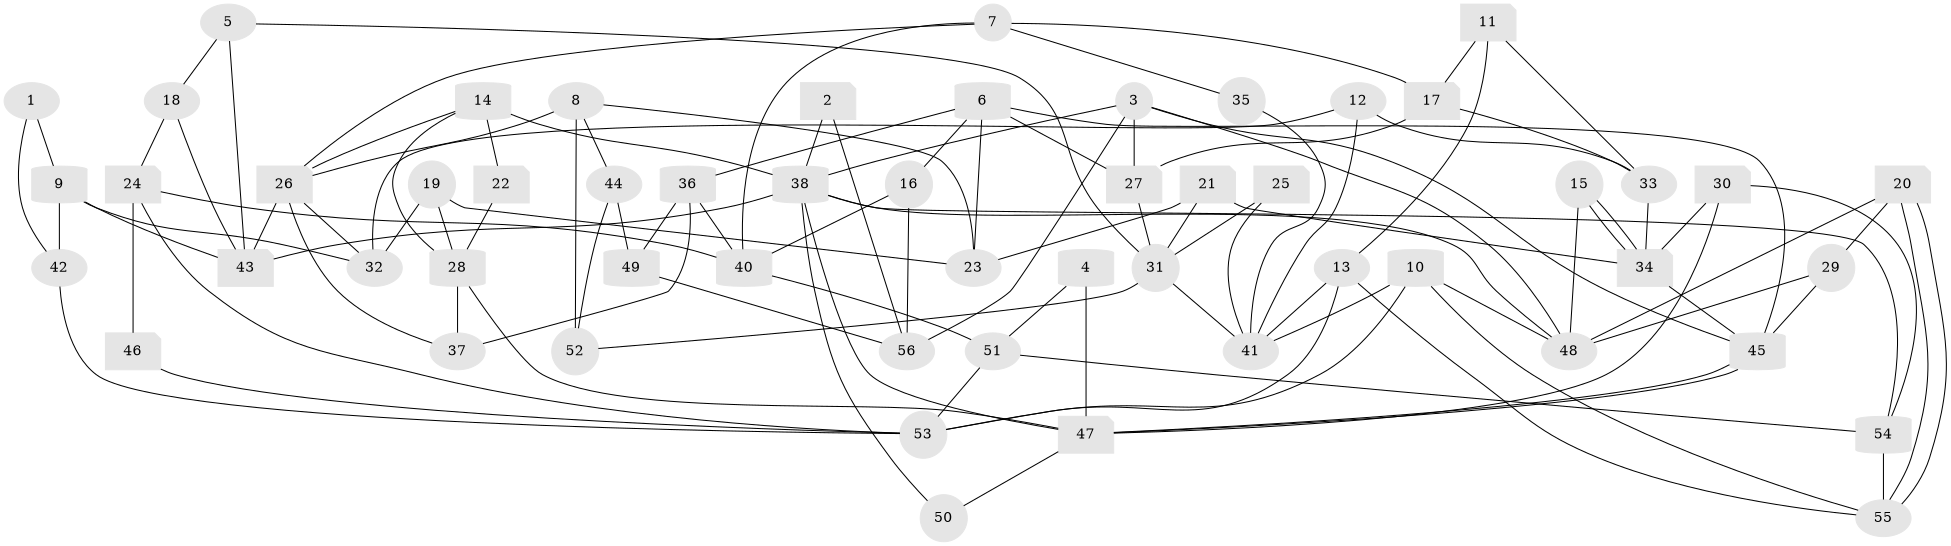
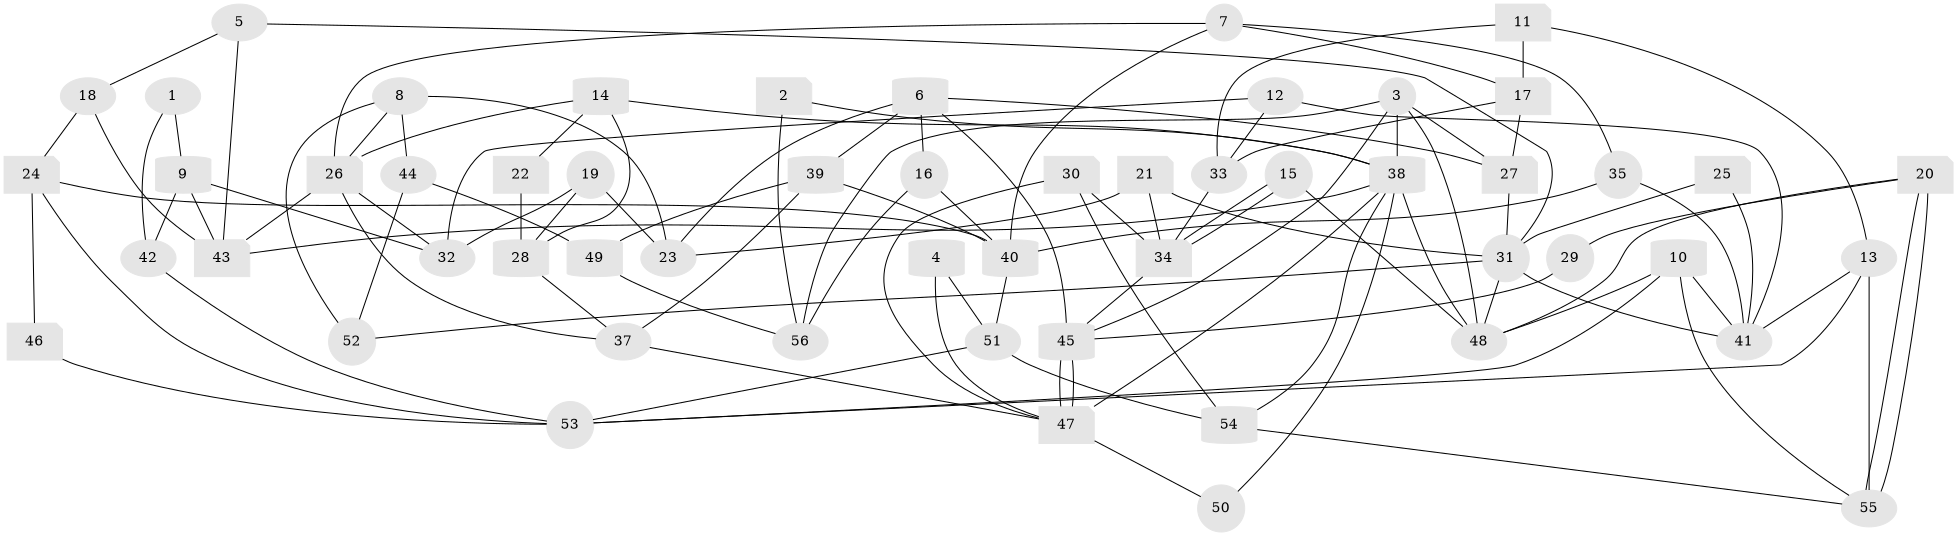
  graph {
    node [color=gray90 shape=ellipse style=filled]
    1
    9 [shape=cylinder]
    42
    43 [shape=note]
    32
    53 [shape=circle]
    38 [shape=cylinder]
    2 [shape=note]
    56
    48
    47 [shape=note]
    54 [shape=cylinder]
    50 [shape=circle]
    3 [shape=circle]
    27 [shape=note]
    45 [shape=cylinder]
    31 [shape=circle]
    4 [shape=cylinder]
    51
    5
    18
    24 [shape=note]
    52 [shape=circle]
    41
    6 [shape=cylinder]
    16 [shape=circle]
    23
-   36 [shape=cylinder]
+   36 [shape=cylinder label=39]
    40 [shape=cylinder]
    37
    49 [shape=cylinder]
    7 [shape=circle]
    17 [shape=note]
    26 [shape=note]
    35 [shape=circle]
    33
    8
    44
    10 [shape=cylinder]
    55
    11 [shape=note]
    13
    34 [shape=note]
    12
    14 [shape=cylinder]
    22 [shape=note]
    28 [shape=cylinder]
    15 [shape=circle]
    46 [shape=note]
    19 [shape=circle]
    20 [shape=note]
    29 [shape=circle]
    21 [shape=note]
    25 [shape=note]
    30 [shape=note]
    1 -- 9
    1 -- 42
    9 -- 42
    9 -- 43
    9 -- 32
    42 -- 53
    38 -- 43
    38 -- 48
    38 -- 47
    38 -- 54
    38 -- 50
    2 -- 38
    2 -- 56
    47 -- 50
    54 -- 55
    3 -- 38
    3 -- 56
    3 -- 48
    3 -- 27
    3 -- 45
    27 -- 31
    45 -- 47
    45 -- 47
-   29 -- 48
+   31 -- 48
    31 -- 52
    31 -- 41
    4 -- 47
    4 -- 51
    51 -- 53
    51 -- 54
    5 -- 43
    5 -- 31
    5 -- 18
    18 -- 43
    18 -- 24
    24 -- 53
    24 -- 40
    24 -- 46
    6 -- 27
    6 -- 45
    6 -- 16
    6 -- 23
    6 -- 36
    16 -- 56
    16 -- 40
    36 -- 40
    36 -- 37
    36 -- 49
    40 -- 51
    49 -- 56
    7 -- 40
    7 -- 17
    7 -- 26
    7 -- 35
    17 -- 27
    17 -- 33
    26 -- 43
    26 -- 32
    26 -- 37
    35 -- 41
+   35 -- 40
    33 -- 34
    8 -- 52
    8 -- 23
    8 -- 26
    8 -- 44
    44 -- 52
    44 -- 49
    10 -- 53
    10 -- 48
    10 -- 41
    10 -- 55
    11 -- 17
    11 -- 33
    11 -- 13
    13 -- 53
    13 -- 41
    13 -- 55
    34 -- 45
    12 -- 32
    12 -- 41
    12 -- 33
    14 -- 38
    14 -- 26
    14 -- 22
    14 -- 28
    22 -- 28
-   28 -- 47
+   37 -- 47
    28 -- 37
    15 -- 48
    15 -- 34
    15 -- 34
    46 -- 53
    19 -- 32
    19 -- 23
    19 -- 28
    20 -- 48
    20 -- 55
    20 -- 55
    20 -- 29
    29 -- 45
    21 -- 31
    21 -- 23
    21 -- 34
    25 -- 31
    25 -- 41
    30 -- 47
    30 -- 54
    30 -- 34
  }
